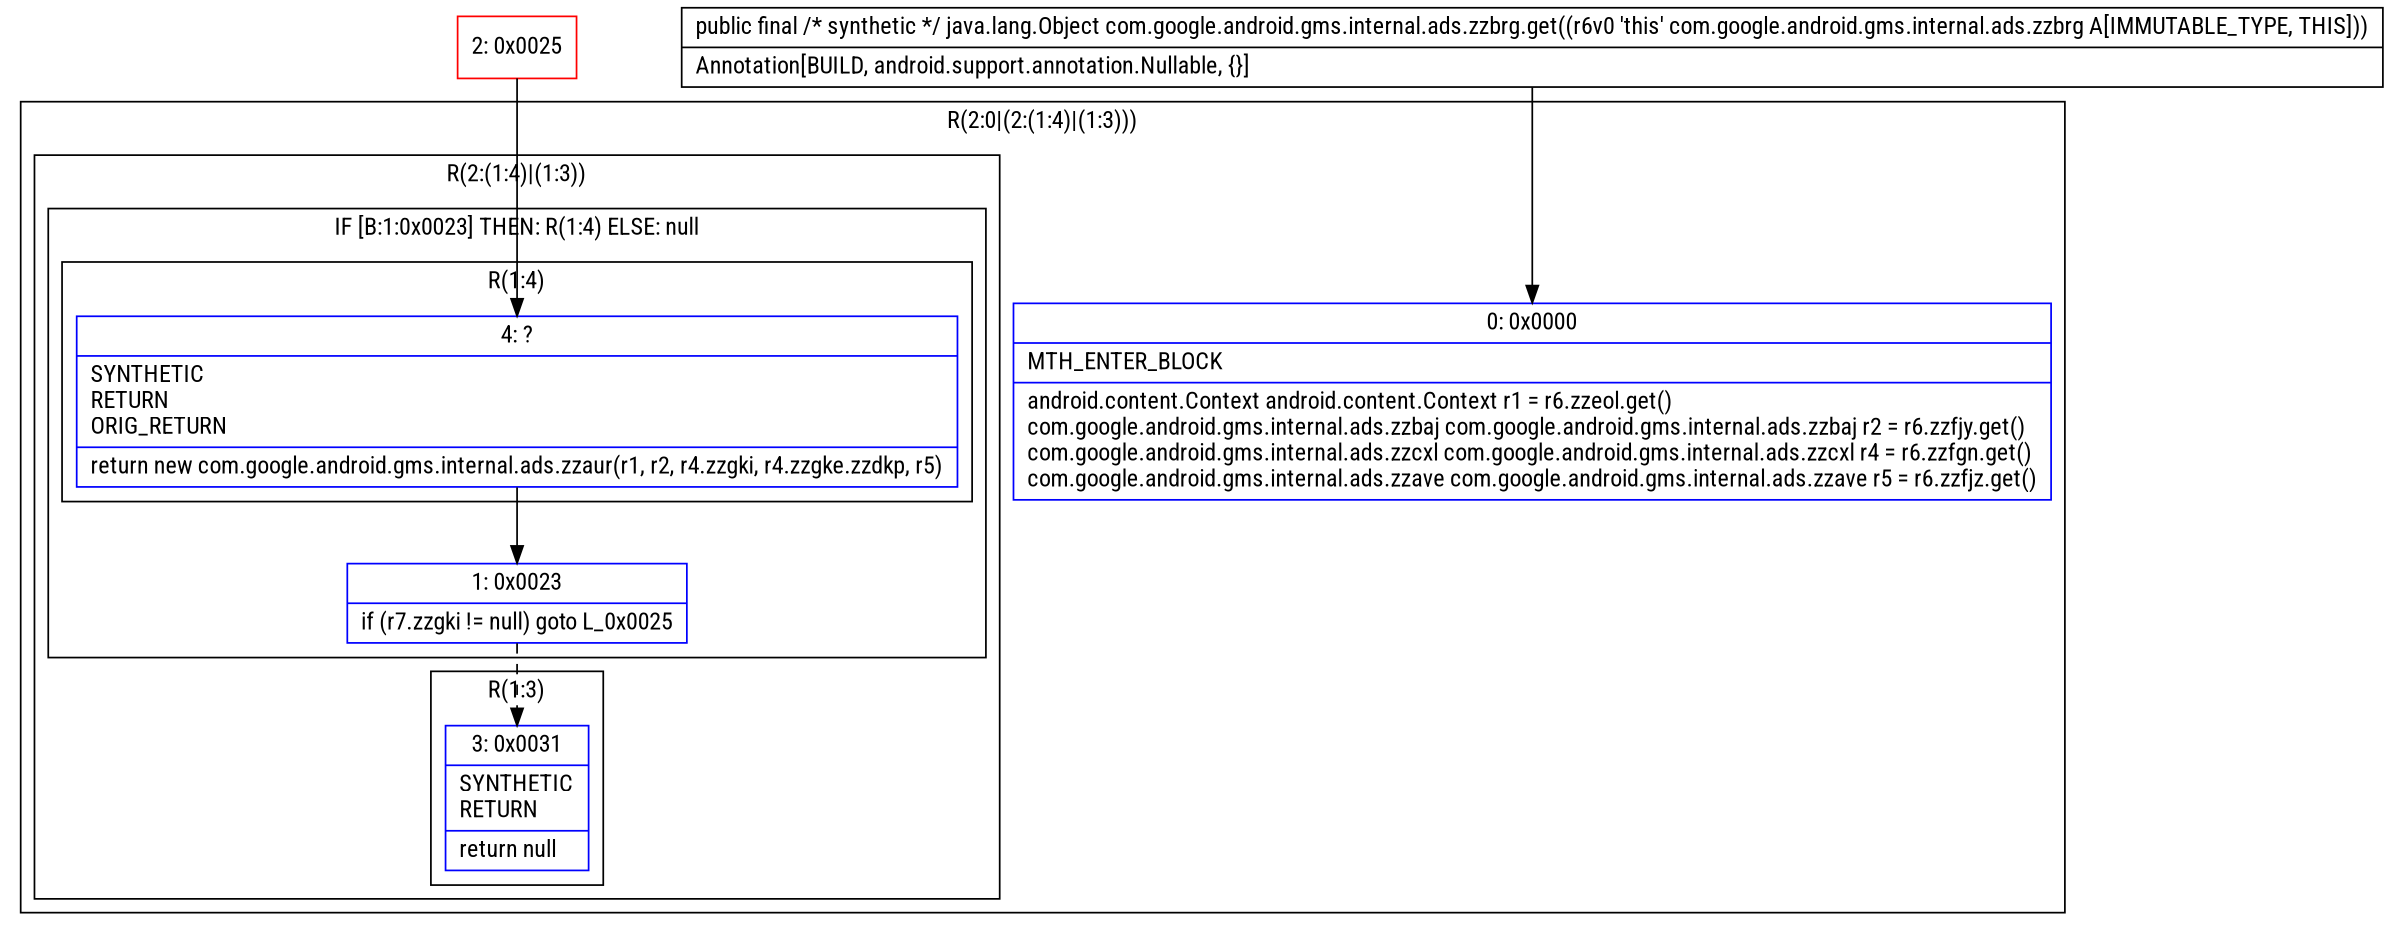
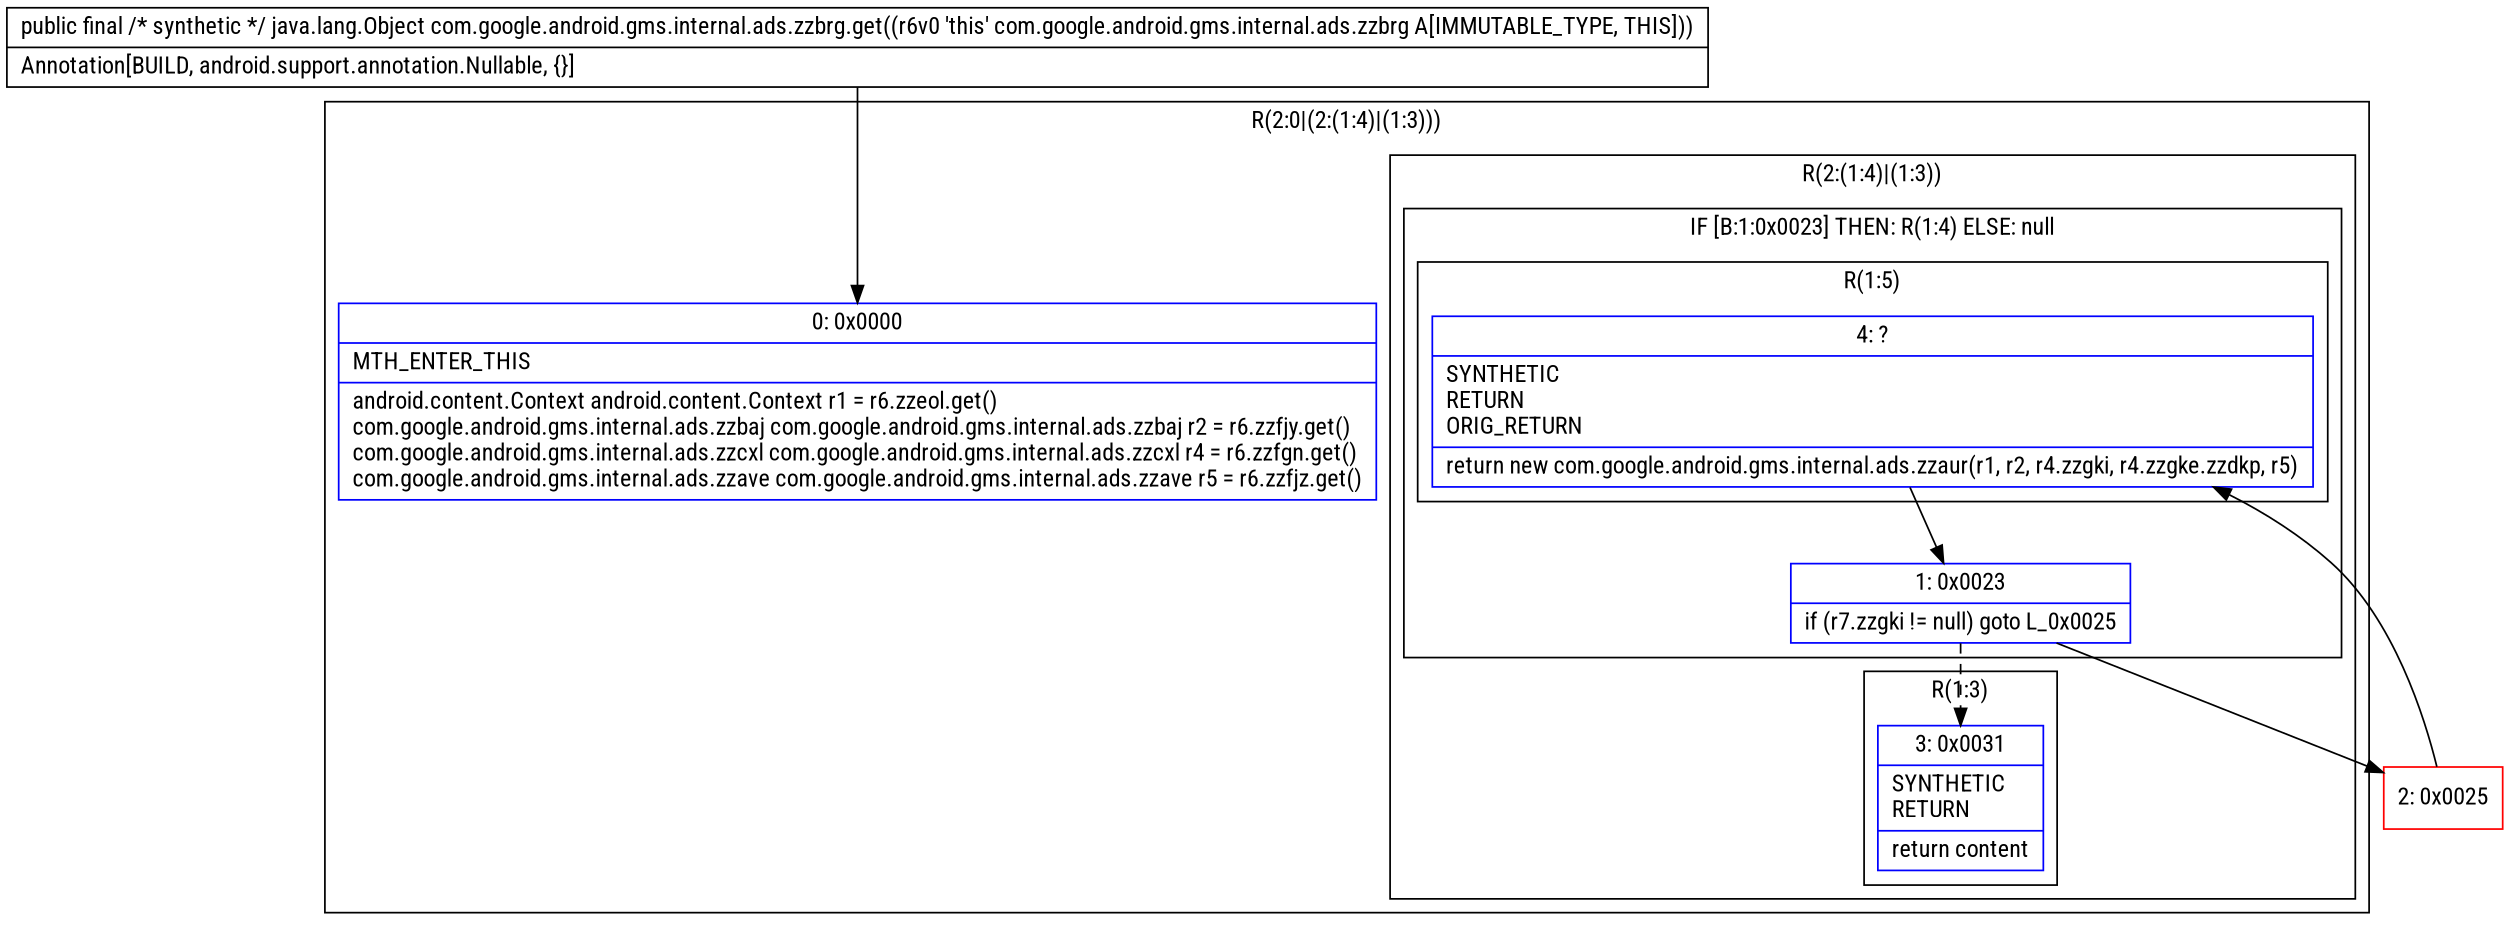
  digraph {
    fontname="Roboto Condensed"
    node [color=blue fontname="Roboto Condensed" shape=record]
    edge [fontname="Roboto Condensed"]
    n1 [label="{4\:\ ?|SYNTHETIC\lRETURN\lORIG_RETURN\l|return new com.google.android.gms.internal.ads.zzaur(r1, r2, r4.zzgki, r4.zzgke.zzdkp, r5)\l}"]
    n2 [label="{1\:\ 0x0023|if (r7.zzgki != null) goto L_0x0025\l}"]
-   n3 [label="{3\:\ 0x0031|SYNTHETIC\lRETURN\l|return null\l}"]
-   n4 [label="{0\:\ 0x0000|MTH_ENTER_BLOCK\l|android.content.Context android.content.Context r1 = r6.zzeol.get()\lcom.google.android.gms.internal.ads.zzbaj com.google.android.gms.internal.ads.zzbaj r2 = r6.zzfjy.get()\lcom.google.android.gms.internal.ads.zzcxl com.google.android.gms.internal.ads.zzcxl r4 = r6.zzfgn.get()\lcom.google.android.gms.internal.ads.zzave com.google.android.gms.internal.ads.zzave r5 = r6.zzfjz.get()\l}"]
+   n3 [label="{3\:\ 0x0031|SYNTHETIC\lRETURN\l|return content\l}"]
+   n4 [label="{0\:\ 0x0000|MTH_ENTER_THIS\l|android.content.Context android.content.Context r1 = r6.zzeol.get()\lcom.google.android.gms.internal.ads.zzbaj com.google.android.gms.internal.ads.zzbaj r2 = r6.zzfjy.get()\lcom.google.android.gms.internal.ads.zzcxl com.google.android.gms.internal.ads.zzcxl r4 = r6.zzfgn.get()\lcom.google.android.gms.internal.ads.zzave com.google.android.gms.internal.ads.zzave r5 = r6.zzfjz.get()\l}"]
    n5 [color=red label="{2\:\ 0x0025}"]
    n6 [label="{public final \/* synthetic *\/ java.lang.Object com.google.android.gms.internal.ads.zzbrg.get((r6v0 'this' com.google.android.gms.internal.ads.zzbrg A[IMMUTABLE_TYPE, THIS]))  | Annotation[BUILD, android.support.annotation.Nullable, \{\}]\l}" color=""]
    subgraph cluster_1 {
      label="R(2:0|(2:(1:4)|(1:3)))"
      n4
      subgraph cluster_2 {
        label="R(2:(1:4)|(1:3))"
        subgraph cluster_3 {
          label="IF [B:1:0x0023] THEN: R(1:4) ELSE: null"
          n2
          subgraph cluster_4 {
-           label="R(1:4)"
+           label="R(1:5)"
            n1
          }
        }
        subgraph cluster_5 {
          label="R(1:3)"
          n3
        }
      }
    }
    n1 -> n2
    n2 -> n3 [style=dashed]
+   n2 -> n5
    n5 -> n1
    n6 -> n4
  }
